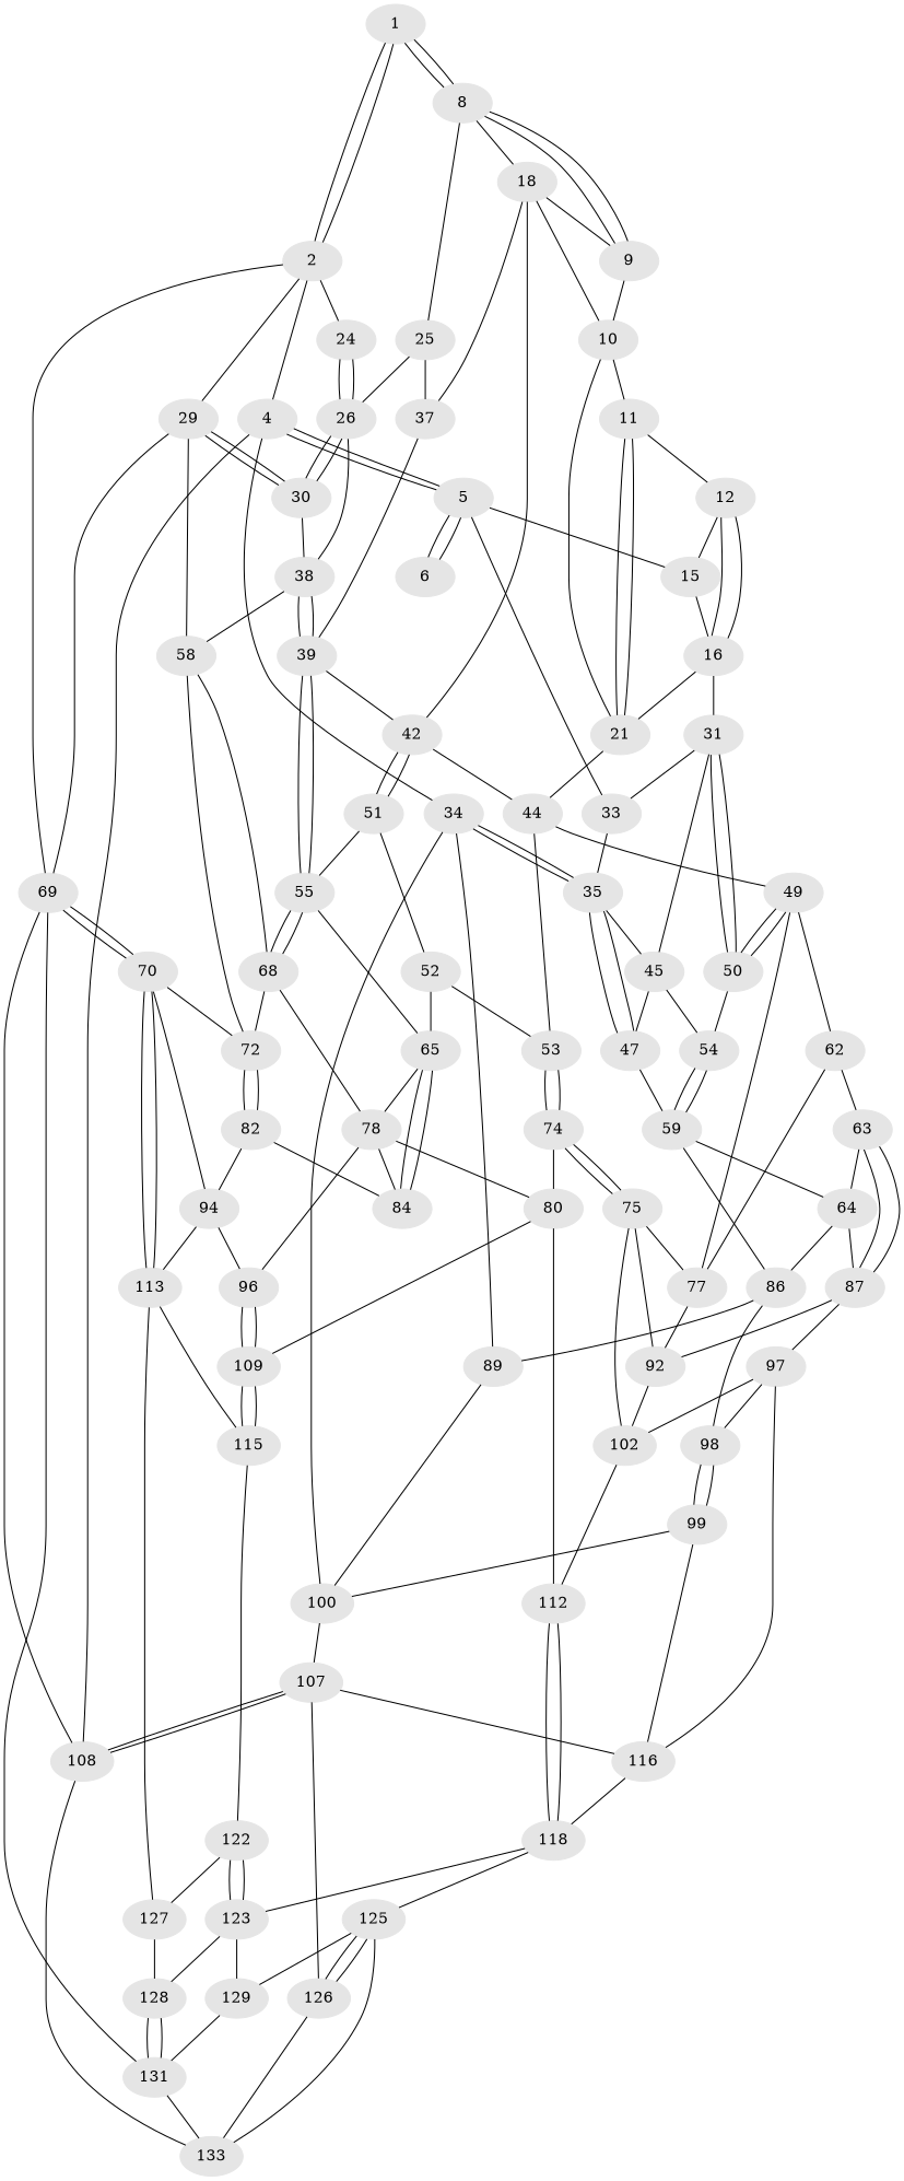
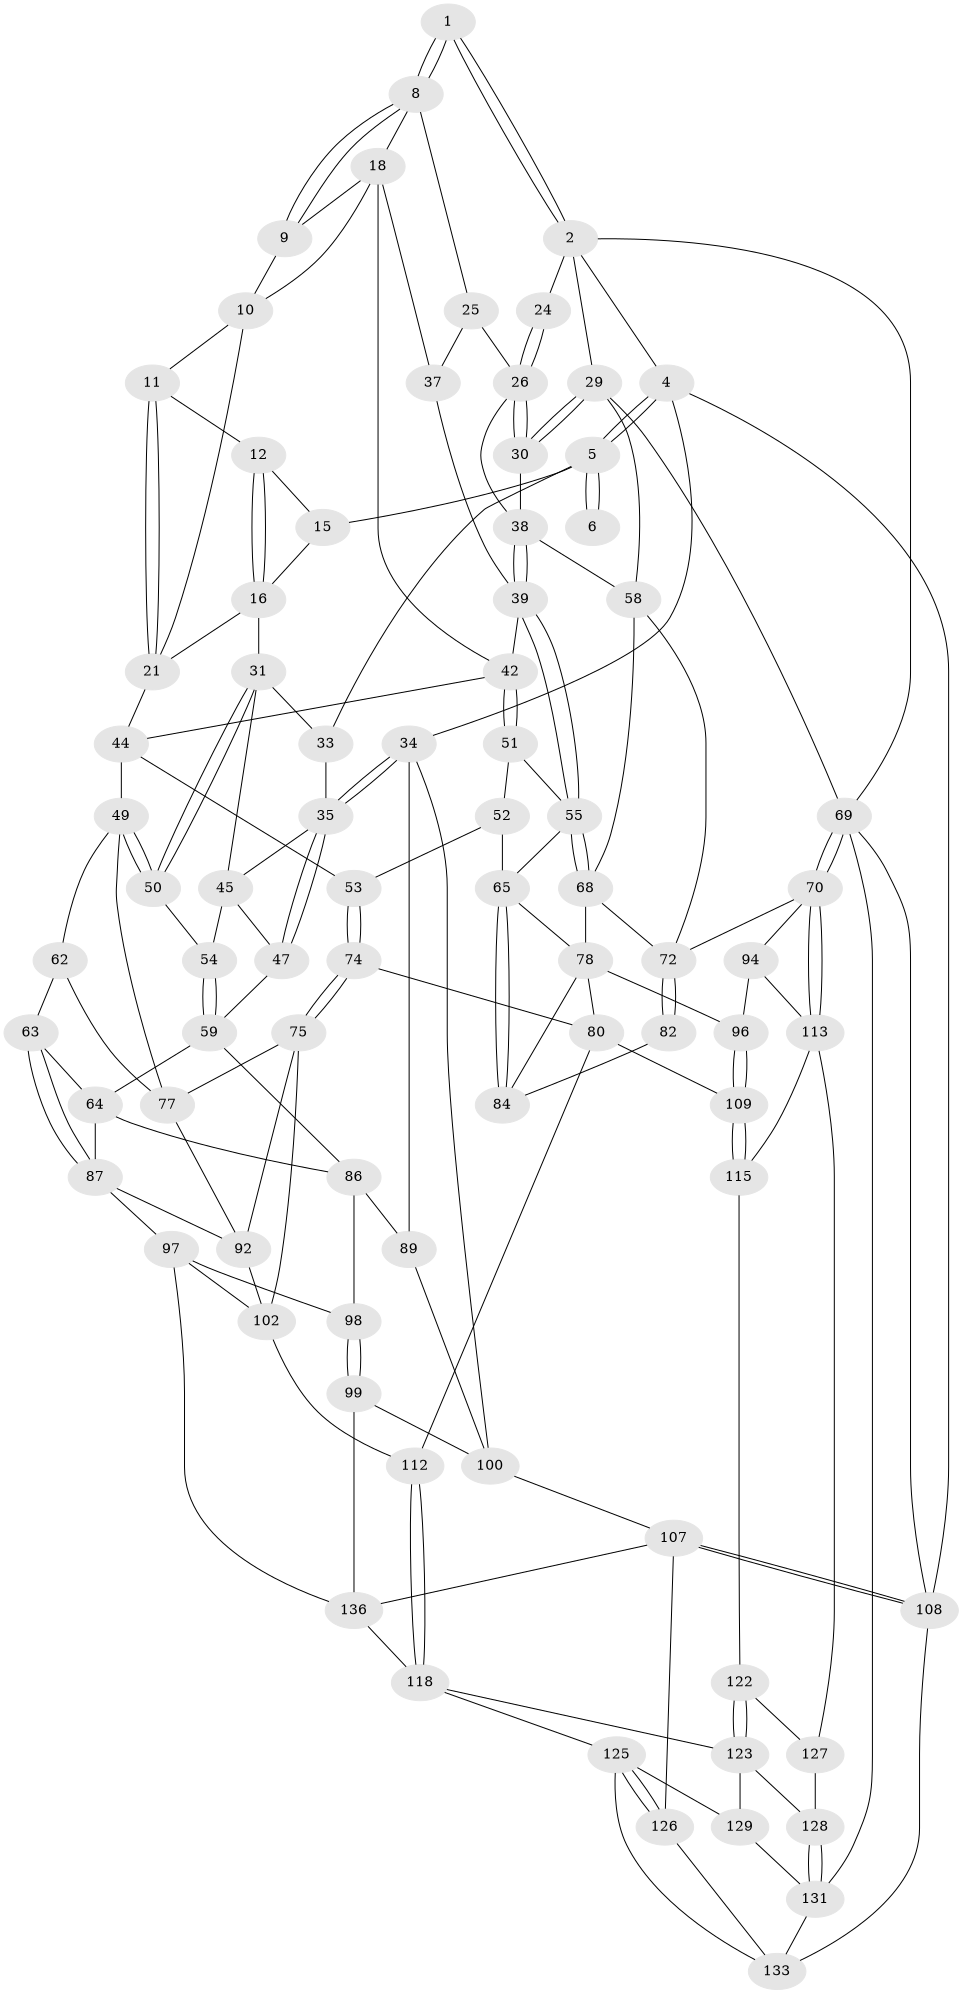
  graph {
    node [color=gray90 style=filled]
    2 [super="+3"]
    1
    8 [super="+17"]
    4
    24
    29 [super="+57"]
    69 [super="+105"]
    9
    18 [super="+19"]
    25 [super="+28"]
    5 [super="+14"]
    34 [super="+90"]
    108 [super="+136"]
    26 [super="+27"]
    30
    58 [super="+67"]
    70 [super="+71"]
    131 [super="+132"]
    6 [super="+7"]
    15
    33
    35 [super="+36"]
    89
    100 [super="+106"]
    133 [super="+135"]
    16 [super="+23"]
    10 [super="+20"]
    12 [super="+13"]
    37
    42 [super="+43"]
    11
    21 [super="+22"]
    44 [super="+48"]
    31 [super="+32"]
    45 [super="+46"]
    50
    39 [super="+40"]
    51
    49 [super="+61"]
    53
    38 [super="+41"]
    68 [super="+81"]
    72 [super="+73"]
    47
    54
    107 [super="+121"]
    59 [super="+60"]
    55 [super="+56"]
    65 [super="+66"]
    52
    62
    77 [super="+91"]
    74
    64 [super="+85"]
    86 [super="+88"]
    63
    92 [super="+101"]
    78 [super="+79"]
    84
    75 [super="+76"]
    80 [super="+111"]
    82 [super="+83"]
    87 [super="+93"]
    98
    97 [super="+103"]
    96
    94 [super="+95"]
    113 [super="+114"]
    115 [super="+120"]
    127
    102 [super="+104"]
    109 [super="+110"]
    112
    118 [super="+119"]
    99
-   116 [super="+117"]
+   116 [super="+117" label=136]
    126 [super="+134"]
    122
    123 [super="+124"]
    125 [super="+130"]
    128
    129
    2 -- 4
    2 -- 24
    2 -- 29
    2 -- 69
    1 -- 2
    1 -- 2
    1 -- 8
    1 -- 8
    8 -- 9
    8 -- 9
    8 -- 18
    8 -- 25
    4 -- 5
    4 -- 5
    4 -- 34
    4 -- 108
    24 -- 26
    24 -- 26
    29 -- 69
    29 -- 30
    29 -- 30
    29 -- 58
    69 -- 108
    69 -- 70
    69 -- 70
    69 -- 131
    9 -- 10
    18 -- 9
    18 -- 37
    18 -- 42
    25 -- 26
    25 -- 37
    5 -- 6
    5 -- 6
    5 -- 15
    5 -- 33
    34 -- 35
    34 -- 35
    34 -- 89
    34 -- 100
    108 -- 133
    26 -- 30
    26 -- 30
    26 -- 38
    30 -- 38
    58 -- 68
    58 -- 72
    70 -- 72
    70 -- 94
    70 -- 113
    70 -- 113
    131 -- 133
    15 -- 16
    33 -- 35
    35 -- 45
    35 -- 47
    35 -- 47
    89 -- 100
    100 -- 107
    16 -- 21
    16 -- 31
    10 -- 18
    10 -- 11
    10 -- 21
    12 -- 15
    12 -- 16
    12 -- 16
    37 -- 39
    42 -- 44
    42 -- 51
    42 -- 51
    11 -- 12
    11 -- 21
    11 -- 21
    21 -- 44
    44 -- 49
    44 -- 53
    31 -- 33
    31 -- 45
    31 -- 50
    31 -- 50
    45 -- 47
    45 -- 54
    50 -- 54
    39 -- 42
    39 -- 55
    39 -- 55
    51 -- 55
    51 -- 52
    49 -- 50
    49 -- 50
    49 -- 62
    49 -- 77
    53 -- 74
    53 -- 74
    38 -- 58
    38 -- 39
    38 -- 39
    68 -- 72
    68 -- 78
    72 -- 82
    72 -- 82
    47 -- 59
    54 -- 59
    54 -- 59
    107 -- 108
    107 -- 108
    107 -- 116
    107 -- 126
    59 -- 64
    59 -- 86
    55 -- 68
    55 -- 68
    55 -- 65
    65 -- 78
    65 -- 84
    65 -- 84
    52 -- 53
    52 -- 65
    62 -- 77
    62 -- 63
    77 -- 92
    74 -- 75
    74 -- 75
    74 -- 80
    64 -- 86
    64 -- 87
    86 -- 89
    86 -- 98
    63 -- 64
    63 -- 87
    63 -- 87
    92 -- 102
    78 -- 84
    78 -- 80
    78 -- 96
    75 -- 77
    75 -- 92
    75 -- 102
    80 -- 109
    80 -- 112
    82 -- 84
-   82 -- 94
    87 -- 92
    87 -- 97
    98 -- 99
    98 -- 99
    97 -- 98
    97 -- 102
    97 -- 116
    96 -- 109
    96 -- 109
    94 -- 96
    94 -- 113
    113 -- 115
    113 -- 127
    115 -- 122
    127 -- 128
    102 -- 112
    109 -- 115 [weight=2]
    109 -- 115
    112 -- 118
    112 -- 118
    118 -- 123
    118 -- 125
    99 -- 100
    99 -- 116
    116 -- 118
    126 -- 133
    122 -- 127
    122 -- 123
    122 -- 123
    123 -- 128
    123 -- 129
    125 -- 133
    125 -- 126
    125 -- 126
    125 -- 129
    128 -- 131
    128 -- 131
    129 -- 131
  }
